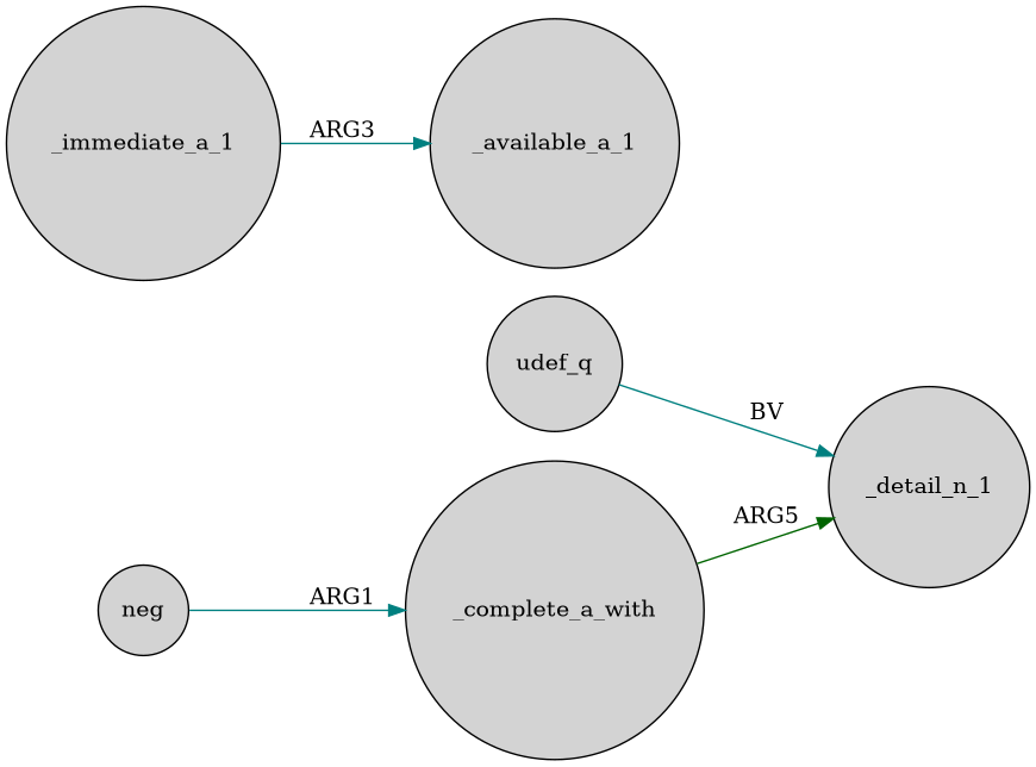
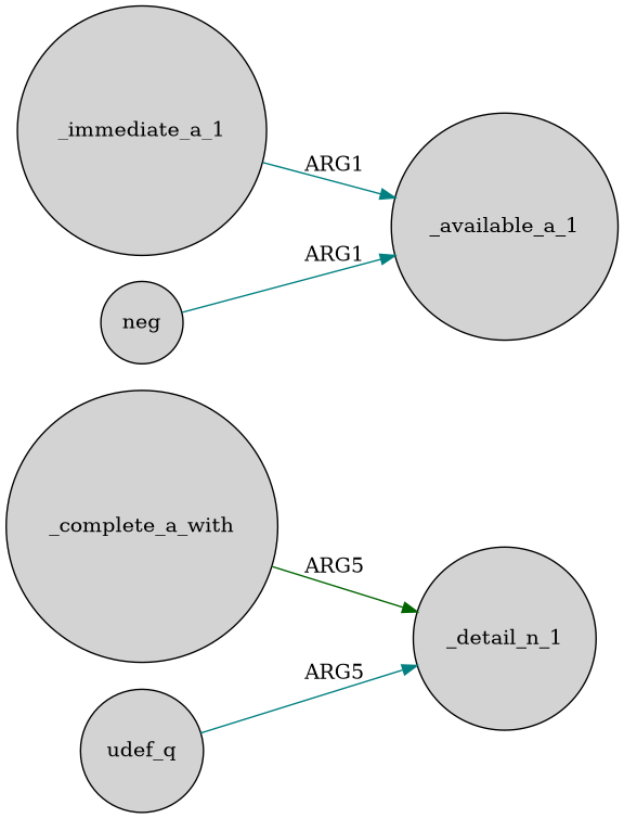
  digraph {
    rankdir=LR
    node [shape=circle style=filled]
    edge [color=teal]
    _complete_a_with
    _detail_n_1
    _immediate_a_1
    _available_a_1
    neg
    udef_q
    _complete_a_with -> _detail_n_1 [color=darkgreen label=ARG5]
-   _immediate_a_1 -> _available_a_1 [label=ARG3]
-   neg -> _complete_a_with [label=ARG1]
-   udef_q -> _detail_n_1 [label=BV]
+   _immediate_a_1 -> _available_a_1 [label=ARG1]
+   neg -> _available_a_1 [label=ARG1]
+   udef_q -> _detail_n_1 [label=ARG5]
  }
